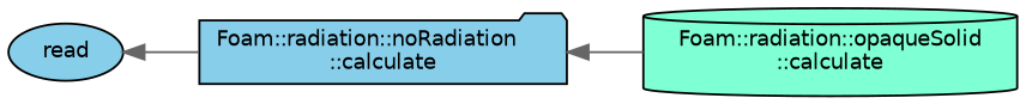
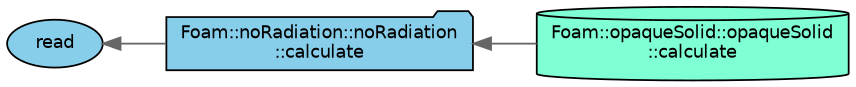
  digraph {
    rankdir=LR
    node [color=black fillcolor=skyblue fontname=Helvetica fontsize=10 style=filled]
    edge [color=gray40 dir=back fontname=Helvetica fontsize=10 labelfontname=Helvetica labelfontsize=10 style=solid]
    n1 [fontcolor=black height=0.2 label=read shape=ellipse width=0.4]
-   n2 [height=0.2 label="Foam::radiation::noRadiation\l::calculate" shape=folder width=0.4]
-   n3 [fillcolor=aquamarine height=0.2 label="Foam::radiation::opaqueSolid\l::calculate" shape=cylinder width=0.4]
+   n2 [height=0.2 label="Foam::noRadiation::noRadiation\l::calculate" shape=folder width=0.4]
+   n3 [fillcolor=aquamarine height=0.2 label="Foam::opaqueSolid::opaqueSolid\l::calculate" shape=cylinder width=0.4]
    n1 -> n2
    n2 -> n3
  }
